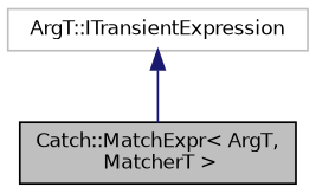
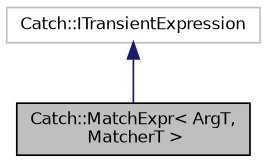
  digraph {
    node [fontname=Helvetica fontsize=10 shape=record style=filled]
    n1 [color=black fillcolor=grey75 fontcolor=black height=0.2 label="Catch::MatchExpr\< ArgT,\l MatcherT \>" width=0.4]
-   n2 [color=grey75 fillcolor=white height=0.2 label="ArgT::ITransientExpression" width=0.4]
+   n2 [color=grey75 fillcolor=white height=0.2 label="Catch::ITransientExpression" width=0.4]
    n2 -> n1 [color=midnightblue dir=back fontname=Helvetica fontsize=10 labelfontname=Helvetica labelfontsize=10 style=solid]
  }
